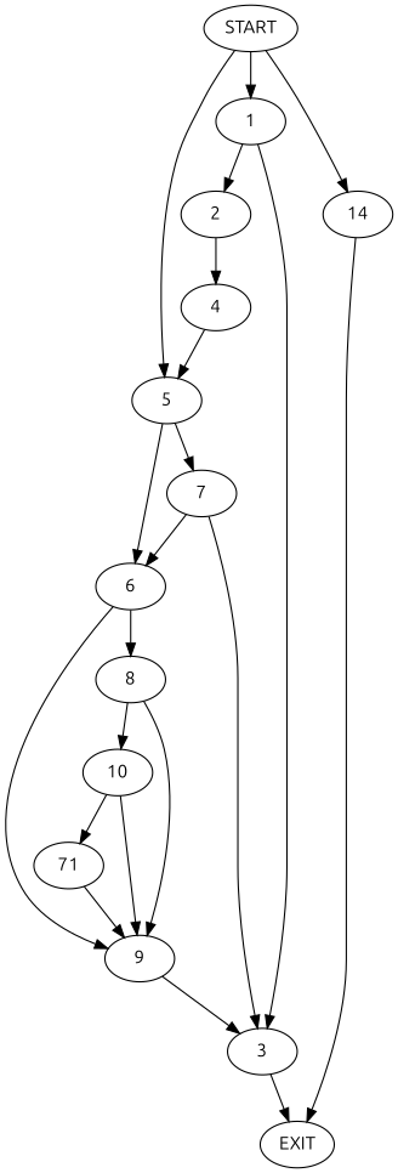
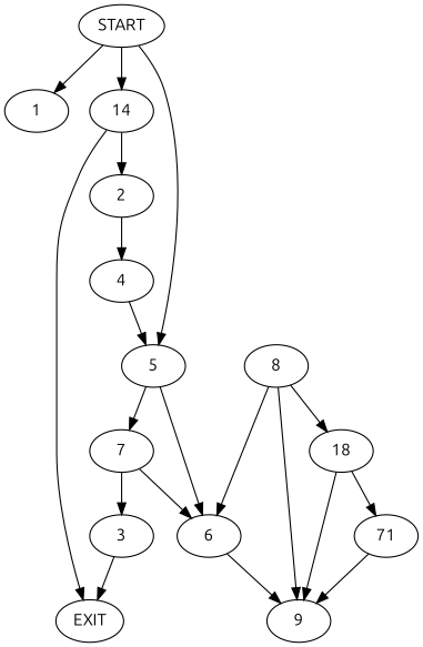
  digraph {
    fontname=Ubuntu
    node [fontname=Ubuntu]
    edge [fontname=Ubuntu]
    n1 [label=START]
    1
    n3 [label=14]
    5
    2
    3
    n7 [label=EXIT]
    4
    6
    7
    8
    9
-   10
+   10 [label=18]
    n14 [label=71]
    n1 -> 1
    n1 -> n3
    n1 -> 5
-   1 -> 2
-   1 -> 3
+   n3 -> 2
    n3 -> n7
    5 -> 6
    5 -> 7
    2 -> 4
    3 -> n7
    4 -> 5
-   6 -> 8
+   8 -> 6
    6 -> 9
    7 -> 3
    7 -> 6
    8 -> 9
    8 -> 10
-   9 -> 3
    10 -> 9
    10 -> n14
    n14 -> 9
  }
